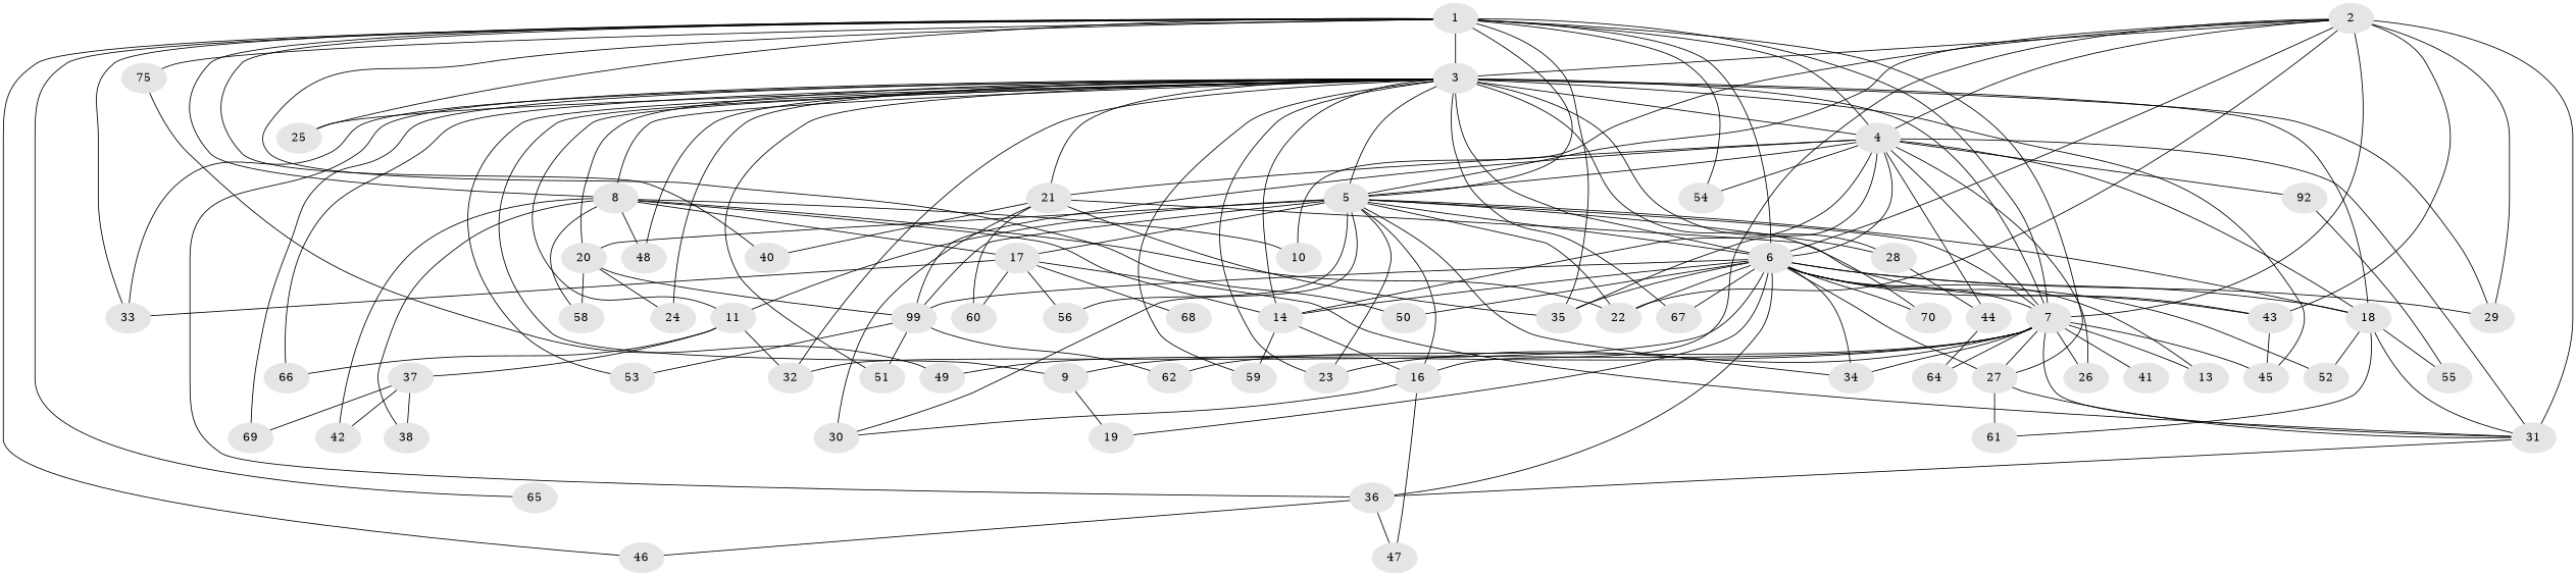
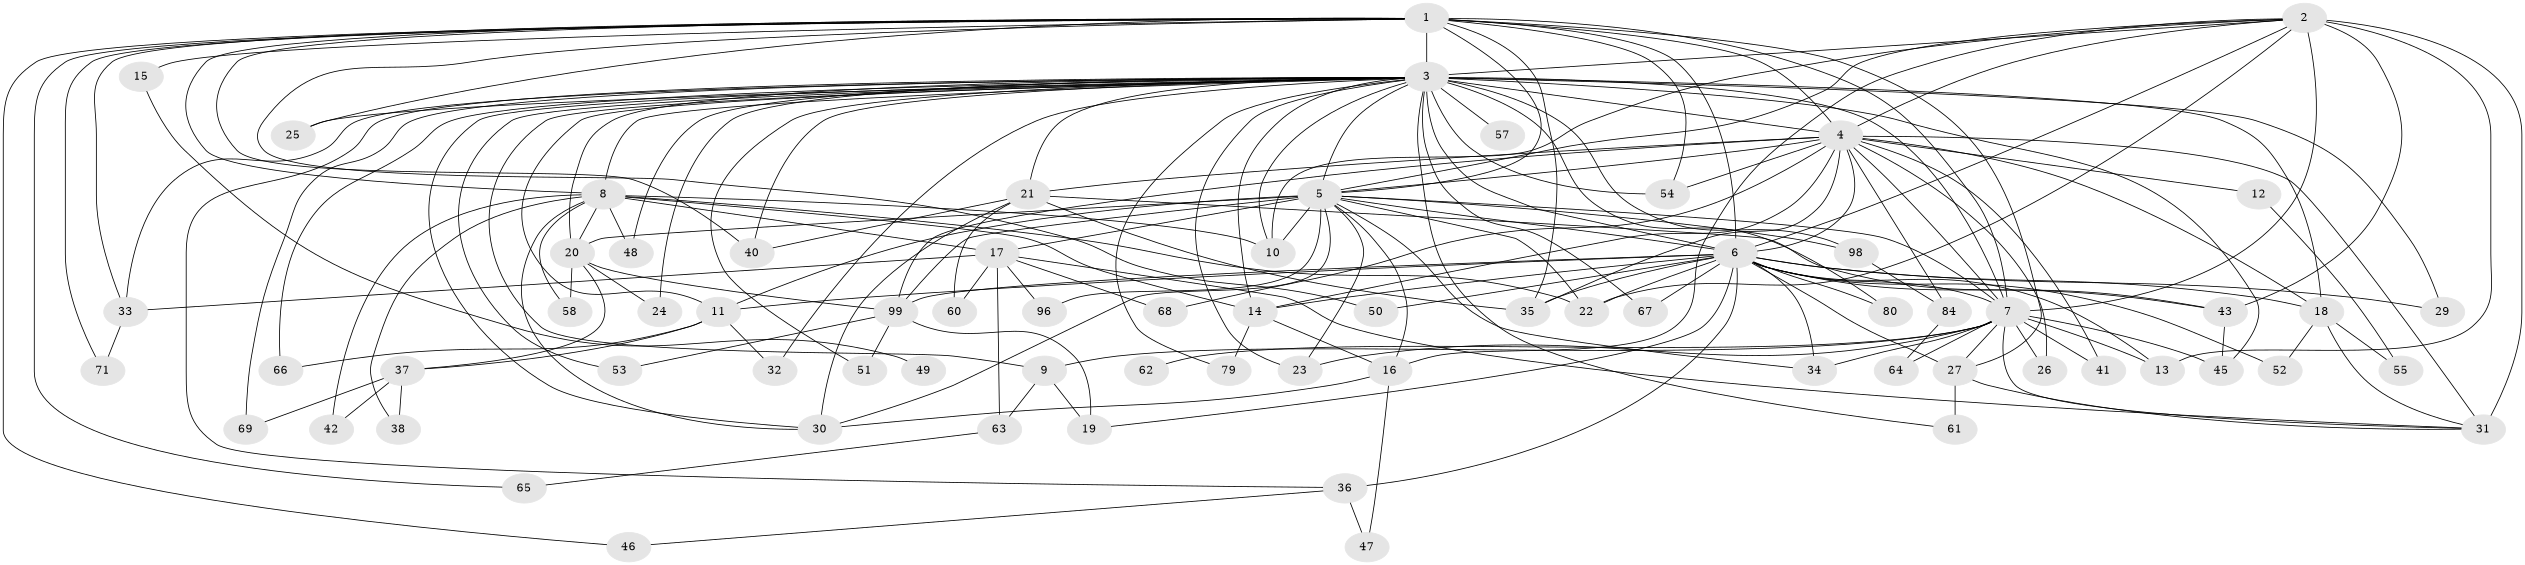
  graph {
    node [color=gray90 style=filled]
    edge [weight=1.0]
    1
    3
    4
    5
    6
    7
    8
-   15 [label=75]
+   15
    25
    27
    33
    35
    40
    46
    50
    54
    65
+   71
    2
    10
    13
    16
    22
    31
    43
    9
    11
    14
    18
    20
    21
    23
    24
-   28
+   28 [label=98]
    29
    30
    32
    36
    45
    48
    51
    53
-   59
+   57
+   59 [label=79]
    61
    66
    67
    69
-   70
-   12 [label=92]
+   70 [label=80]
+   12
    26
    n52 [label=99]
    41
-   44
+   44 [label=84]
    68
    17
    34
-   56
+   56 [label=96]
    19
    52
    49
    62
    64
    38
    42
    58
    47
+   63
    37
    55
    60
    1 -- 3 [weight=2.0]
    1 -- 4 [weight=2.0]
    1 -- 5
    1 -- 6 [weight=3.0]
    1 -- 7 [weight=2.0]
    1 -- 8
    1 -- 15
    1 -- 25
    1 -- 27
    1 -- 33
    1 -- 35
    1 -- 40
    1 -- 46
    1 -- 50 [weight=2.0]
    1 -- 54
    1 -- 65
+   1 -- 71
    3 -- 4 [weight=4.0]
    3 -- 5 [weight=5.0]
    3 -- 6 [weight=20.0]
    3 -- 7 [weight=6.0]
    3 -- 8 [weight=2.0]
    3 -- 25
    3 -- 33
+   3 -- 40 [weight=2.0]
+   3 -- 54
+   3 -- 10
    3 -- 9
    3 -- 11 [weight=2.0]
    3 -- 14
    3 -- 18 [weight=3.0]
    3 -- 20
    3 -- 21 [weight=2.0]
    3 -- 23
    3 -- 24
    3 -- 28 [weight=2.0]
    3 -- 29
+   3 -- 30
    3 -- 32
    3 -- 36
    3 -- 45
    3 -- 48
    3 -- 51
    3 -- 53
+   3 -- 57
    3 -- 59
-   18 -- 61
+   3 -- 61
    3 -- 66
    3 -- 67
    3 -- 69
    3 -- 70
    4 -- 5 [weight=3.0]
    4 -- 6 [weight=4.0]
    4 -- 7 [weight=2.0]
    4 -- 35
    4 -- 54
    4 -- 31
    4 -- 14 [weight=2.0]
    4 -- 18
    4 -- 21 [weight=2.0]
    4 -- 12
    4 -- 26 [weight=2.0]
    4 -- n52
+   4 -- 41
    4 -- 44
+   4 -- 68
    5 -- 6 [weight=2.0]
    5 -- 7
    5 -- 16
    5 -- 22
    5 -- 11
-   5 -- 18
+   5 -- 10
    5 -- 20
    5 -- 23
    5 -- 28
    5 -- 30
    5 -- n52
    5 -- 17
    5 -- 34
    5 -- 56
    6 -- 7 [weight=3.0]
    6 -- 27 [weight=2.0]
    6 -- 35
    6 -- 50
    6 -- 13
    6 -- 22
    6 -- 43 [weight=2.0]
-   6 -- 32
+   6 -- 11
    6 -- 14
    6 -- 18
    6 -- 29
    6 -- 36
    6 -- 67
    6 -- 70
    6 -- n52
    6 -- 34
    6 -- 19
    6 -- 52
    7 -- 27
    7 -- 13
    7 -- 31
    7 -- 9
    7 -- 23
    7 -- 45
    7 -- 26
    7 -- 41
    7 -- 34
-   7 -- 49
    7 -- 62
    7 -- 64
    8 -- 10
    8 -- 22
    8 -- 14
+   8 -- 20
+   8 -- 30
    8 -- 48
    8 -- 17
    8 -- 38
    8 -- 42
    8 -- 58
    15 -- 49
    27 -- 31 [weight=2.0]
    27 -- 61
+   33 -- 71
    2 -- 3 [weight=2.0]
    2 -- 4 [weight=2.0]
    2 -- 5
    2 -- 6 [weight=3.0]
    2 -- 7
    2 -- 10
-   2 -- 29
+   2 -- 13
    2 -- 16
    2 -- 22
    2 -- 31 [weight=7.0]
    2 -- 43
    16 -- 30
    16 -- 47
-   31 -- 36
    43 -- 45
    9 -- 19
+   9 -- 63
    11 -- 32
    11 -- 66
    11 -- 37
    14 -- 16
    14 -- 59
    18 -- 31
    18 -- 52
    18 -- 55
    20 -- 24
    20 -- n52
    20 -- 58 [weight=2.0]
+   20 -- 37
    21 -- 35
    21 -- 40
    21 -- 43
    21 -- 30
    21 -- 60
    28 -- 44
    36 -- 46
    36 -- 47
    12 -- 55
    n52 -- 51
    n52 -- 53
-   n52 -- 62
+   n52 -- 19
    44 -- 64
    17 -- 33
    17 -- 31
    17 -- 68
    17 -- 56
+   17 -- 63
    17 -- 60
+   63 -- 65
    37 -- 69
    37 -- 38
    37 -- 42
  }
